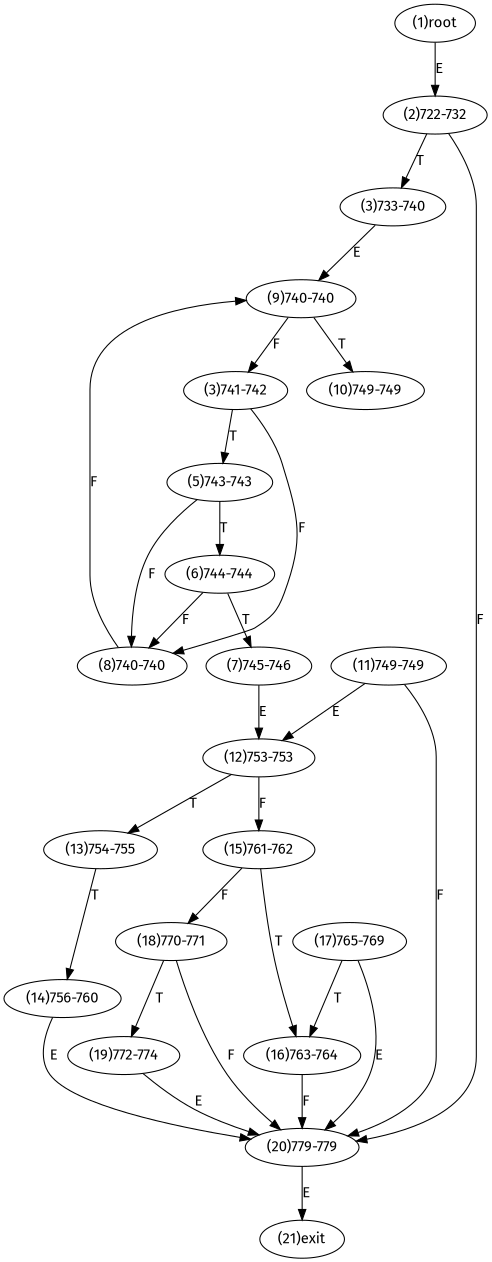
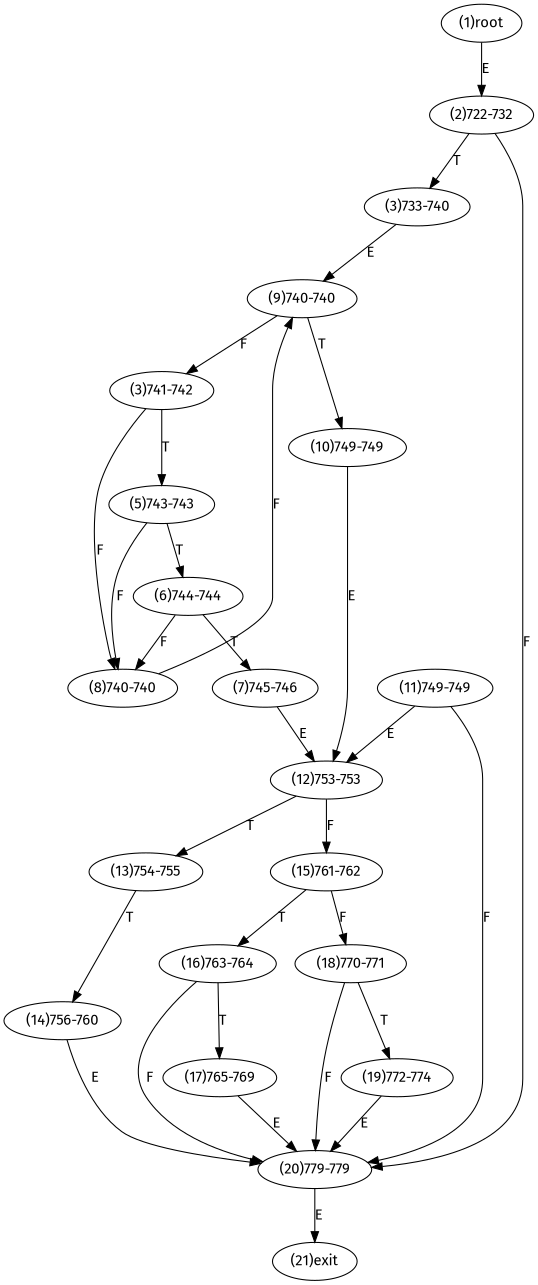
  digraph {
    fontname="Fira Sans"
    node [fontname="Fira Sans"]
    edge [fontname="Fira Sans"]
    n1 [label="(1)root"]
    n2 [label="(2)722-732"]
    n3 [label="(3)733-740"]
    n4 [label="(20)779-779"]
    n5 [label="(9)740-740"]
    n6 [label="(21)exit"]
    n7 [label="(3)741-742"]
    n8 [label="(10)749-749"]
    n9 [label="(5)743-743"]
    n10 [label="(8)740-740"]
    n11 [label="(6)744-744"]
    n12 [label="(7)745-746"]
    n13 [label="(12)753-753"]
    n14 [label="(13)754-755"]
    n15 [label="(15)761-762"]
    n16 [label="(11)749-749"]
    n17 [label="(14)756-760"]
    n18 [label="(16)763-764"]
    n19 [label="(18)770-771"]
    n20 [label="(17)765-769"]
    n21 [label="(19)772-774"]
    n1 -> n2 [label=E]
    n2 -> n3 [label=T]
    n2 -> n4 [label=F]
    n3 -> n5 [label=E]
    n4 -> n6 [label=E]
    n5 -> n7 [label=F]
    n5 -> n8 [label=T]
    n7 -> n9 [label=T]
    n7 -> n10 [label=F]
+   n8 -> n13 [label=E]
    n9 -> n10 [label=F]
    n9 -> n11 [label=T]
    n10 -> n5 [label=F]
    n11 -> n10 [label=F]
    n11 -> n12 [label=T]
    n12 -> n13 [label=E]
    n13 -> n14 [label=T]
    n13 -> n15 [label=F]
    n14 -> n17 [label=T]
    n15 -> n18 [label=T]
    n15 -> n19 [label=F]
    n16 -> n4 [label=F]
    n16 -> n13 [label=E]
    n17 -> n4 [label=E]
    n18 -> n4 [label=F]
-   n20 -> n18 [label=T]
+   n18 -> n20 [label=T]
    n19 -> n4 [label=F]
    n19 -> n21 [label=T]
    n20 -> n4 [label=E]
    n21 -> n4 [label=E]
  }
